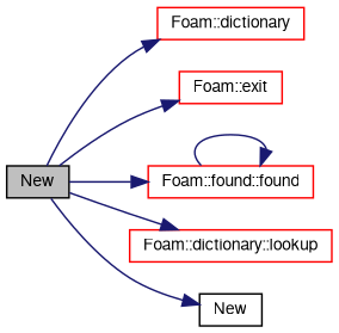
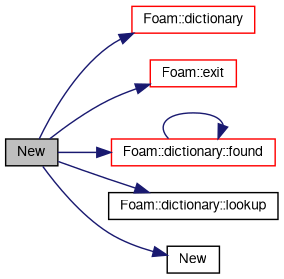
  digraph {
    rankdir=LR
    node [color=red fontname=FreeSans fontsize=10 shape=record]
    edge [color=midnightblue fontname=FreeSans fontsize=10 labelfontname=FreeSans labelfontsize=10 style=solid]
    n1 [color=black fillcolor=grey75 fontcolor=black height=0.2 label=New style=filled width=0.4]
    n2 [height=0.2 label="Foam::dictionary" width=0.4]
    n3 [height=0.2 label="Foam::exit" width=0.4]
-   n4 [height=0.2 label="Foam::found::found" width=0.4]
-   n5 [height=0.2 label="Foam::dictionary::lookup" width=0.4]
+   n4 [height=0.2 label="Foam::dictionary::found" width=0.4]
+   n5 [color=black height=0.2 label="Foam::dictionary::lookup" width=0.4]
    n6 [color=black height=0.2 label=New width=0.4]
    n1 -> n2
    n1 -> n3
    n1 -> n4
    n1 -> n5
    n1 -> n6
    n4 -> n4
  }
